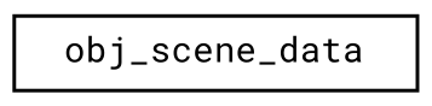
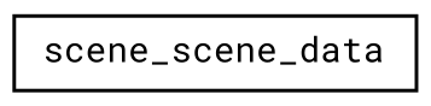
  digraph {
    rankdir=LR
    fontname="Roboto Mono"
-   n1 [color=black fillcolor=white fontname="Roboto Mono" fontsize=10 height=0.2 label=obj_scene_data shape=record style=filled width=0.4]
+   n1 [color=black fillcolor=white fontname="Roboto Mono" fontsize=10 height=0.2 label=scene_scene_data shape=record style=filled width=0.4]
  }
